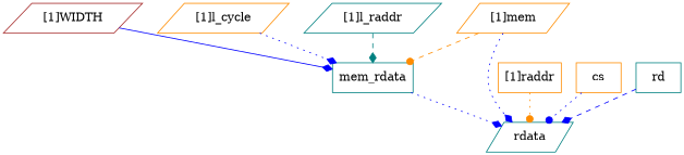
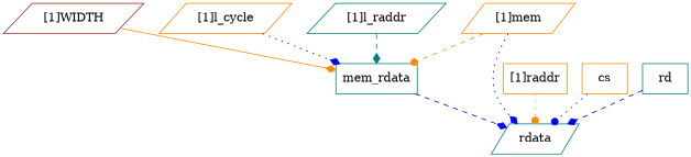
  strict digraph {
    node [color=teal complexity=8 importance=0.502171222543 rank=0.251085611272 shape=parallelogram]
    edge [arrowhead=diamond color=blue style=dashed]
    n1 [complexity=2 importance=0.406892647469 label=mem_rdata rank=0.203446323734 shape=box]
    rdata [complexity=0 importance=0.223283733007 rank=0.0]
    "[1]WIDTH" [color=brown importance=0.462496403998 rank=0.0578120504998]
    "[1]l_cycle" [color=darkorange importance=0.478714274157 rank=0.0598392842696]
    "[1]mem" [color=darkorange importance=0.525051046039 rank=0.0656313807549]
    "[1]raddr" [color=darkorange complexity=4 importance=0.278887489537 rank=0.0697218723841 shape=box]
    "[1]l_raddr" [importance=0.476397435563 rank=0.0595496794454]
    cs [color=darkorange complexity=2 shape=box]
    rd [complexity=2 shape=box]
-   n1 -> rdata [style=dotted]
-   "[1]WIDTH" -> n1 [style=solid]
+   n1 -> rdata
+   "[1]WIDTH" -> n1 [color=darkorange style=solid]
    "[1]l_cycle" -> n1 [style=dotted]
    "[1]mem" -> n1 [arrowhead=dot color=darkorange]
    "[1]mem" -> rdata [style=dotted]
    "[1]raddr" -> rdata [arrowhead=dot color=darkorange style=dotted]
    "[1]l_raddr" -> n1 [color=teal]
    cs -> rdata [arrowhead=dot style=dotted]
    rd -> rdata
  }
